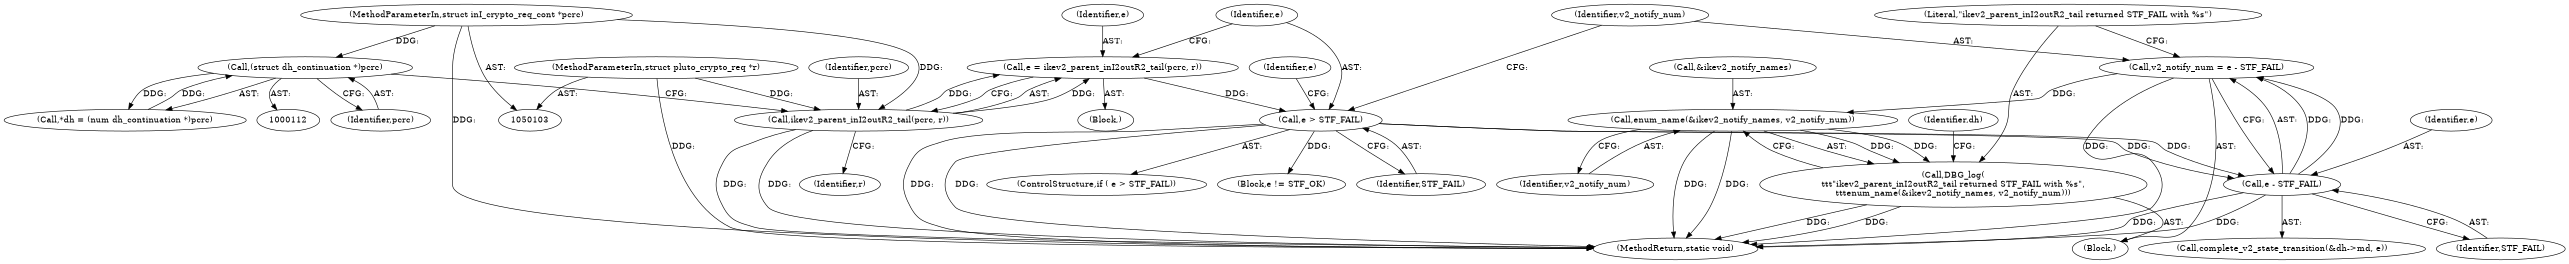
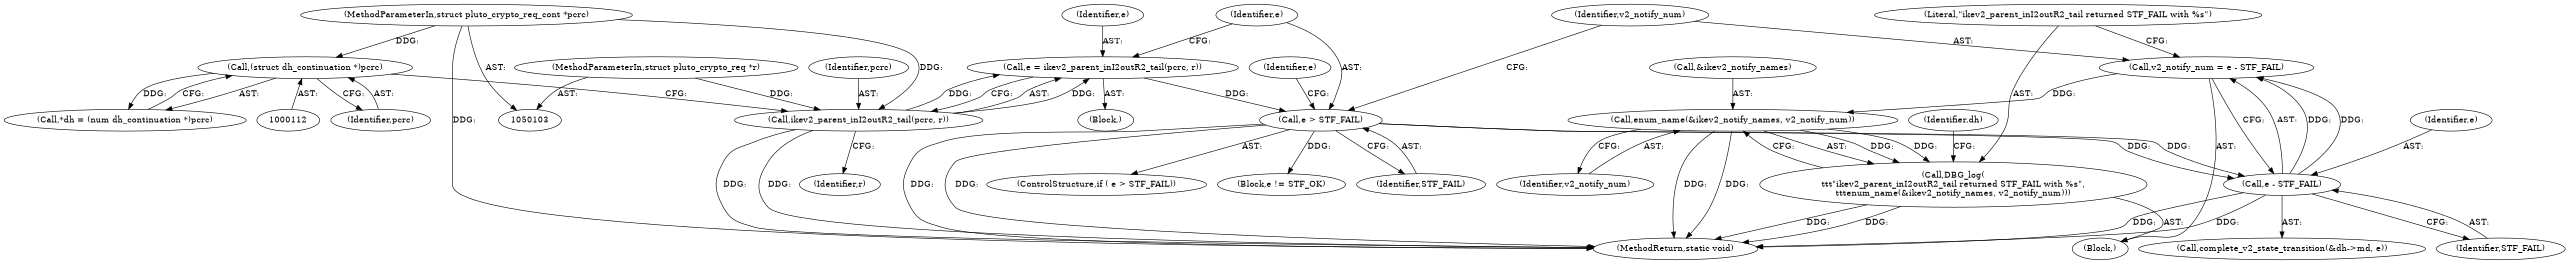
  digraph {
    n1 [label="(Call,v2_notify_num = e - STF_FAIL)"]
    n2 [label="(Call,e - STF_FAIL)"]
    n3 [label="(Call,enum_name(&ikev2_notify_names, v2_notify_num))"]
    n4 [label="(Block,)"]
    n5 [label="(MethodReturn,static void)"]
    n6 [label="(Call,complete_v2_state_transition(&dh->md, e))"]
    n7 [label="(Identifier,STF_FAIL)"]
    n8 [label="(Call,DBG_log(\n\t\t\t\"ikev2_parent_inI2outR2_tail returned STF_FAIL with %s\",\n\t\t\tenum_name(&ikev2_notify_names, v2_notify_num)))"]
    n9 [label="(Identifier,v2_notify_num)"]
    n10 [label="(Call,e > STF_FAIL)"]
    n11 [label="(Identifier,STF_FAIL)"]
    n12 [label="(ControlStructure,if ( e > STF_FAIL))"]
    n13 [label="(Block,e != STF_OK)"]
    n14 [label="(Call,e = ikev2_parent_inI2outR2_tail(pcrc, r))"]
    n15 [label="(Call,ikev2_parent_inI2outR2_tail(pcrc, r))"]
    n16 [label="(Block,)"]
    n17 [label="(Identifier,r)"]
    n18 [label="(Call,(struct dh_continuation *)pcrc)"]
    n19 [label="(Identifier,pcrc)"]
    n20 [label="(Call,*dh = (num dh_continuation *)pcrc)"]
-   n21 [label="(MethodParameterIn,struct inI_crypto_req_cont *pcrc)"]
+   n21 [label="(MethodParameterIn,struct pluto_crypto_req_cont *pcrc)"]
    n22 [label=1050103]
    n23 [label="(MethodParameterIn,struct pluto_crypto_req *r)"]
    n24 [label="(Identifier,v2_notify_num)"]
    n25 [label="(Identifier,e)"]
    n26 [label="(Literal,\"ikev2_parent_inI2outR2_tail returned STF_FAIL with %s\")"]
    n27 [label="(Identifier,e)"]
    n28 [label="(Call,&ikev2_notify_names)"]
    n29 [label="(Identifier,dh)"]
    n30 [label="(Identifier,e)"]
    n31 [label="(Identifier,pcrc)"]
    n32 [label="(Identifier,e)"]
    1000112
    n1 -> n2 [label="CFG: "]
    n1 -> n3 [label="DDG: "]
    n1 -> n4 [label="AST: "]
-   n1 -> n5 [label="DDG: "]
    n2 -> n1 [label="AST: "]
    n2 -> n1 [label="DDG: "]
    n2 -> n1 [label="DDG: "]
    n2 -> n5 [label="DDG: "]
    n2 -> n5 [label="DDG: "]
    n2 -> n6 [label="AST: "]
    n2 -> n7 [label="CFG: "]
    n3 -> n5 [label="DDG: "]
    n3 -> n5 [label="DDG: "]
    n3 -> n8 [label="AST: "]
    n3 -> n8 [label="DDG: "]
    n3 -> n8 [label="DDG: "]
    n3 -> n9 [label="CFG: "]
    n7 -> n2 [label="AST: "]
    n8 -> n3 [label="CFG: "]
    n8 -> n4 [label="AST: "]
    n8 -> n5 [label="DDG: "]
    n8 -> n5 [label="DDG: "]
    n9 -> n3 [label="AST: "]
    n10 -> n2 [label="DDG: "]
    n10 -> n2 [label="DDG: "]
    n10 -> n5 [label="DDG: "]
    n10 -> n5 [label="DDG: "]
    n10 -> n11 [label="CFG: "]
    n10 -> n12 [label="AST: "]
    n10 -> n13 [label="DDG: "]
    n11 -> n10 [label="AST: "]
    n14 -> n10 [label="DDG: "]
    n14 -> n15 [label="CFG: "]
    n14 -> n16 [label="AST: "]
    n15 -> n5 [label="DDG: "]
    n15 -> n5 [label="DDG: "]
    n15 -> n14 [label="AST: "]
    n15 -> n14 [label="DDG: "]
    n15 -> n14 [label="DDG: "]
    n15 -> n17 [label="CFG: "]
    n18 -> n15 [label="CFG: "]
    n18 -> n19 [label="CFG: "]
    n18 -> n20 [label="AST: "]
    n18 -> n20 [label="DDG: "]
    n19 -> n18 [label="AST: "]
-   n20 -> n18 [label="DDG: "]
+   n20 -> n18 [label="CFG: "]
    n21 -> n5 [label="DDG: "]
    n21 -> n15 [label="DDG: "]
    n21 -> n18 [label="DDG: "]
    n21 -> n22 [label="AST: "]
-   n23 -> n5 [label="DDG: "]
    n23 -> n15 [label="DDG: "]
    n23 -> n22 [label="AST: "]
    n24 -> n1 [label="AST: "]
    n24 -> n10 [label="CFG: "]
    n25 -> n2 [label="AST: "]
    n26 -> n1 [label="CFG: "]
    n26 -> n8 [label="AST: "]
    n27 -> n10 [label="CFG: "]
    n28 -> n3 [label="AST: "]
    n29 -> n8 [label="CFG: "]
    n30 -> n14 [label="AST: "]
    n31 -> n15 [label="AST: "]
    n32 -> n10 [label="AST: "]
    n32 -> n14 [label="CFG: "]
-   n18 -> 1000112 [label="AST: "]
+   1000112 -> n18 [label="AST: "]
  }
